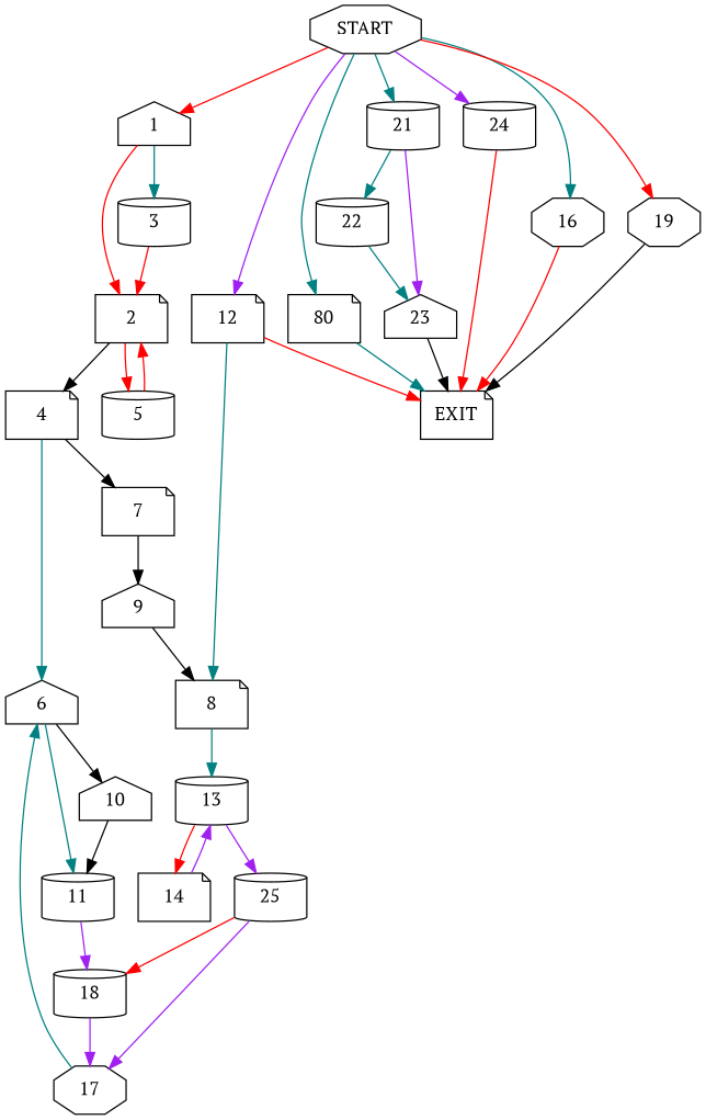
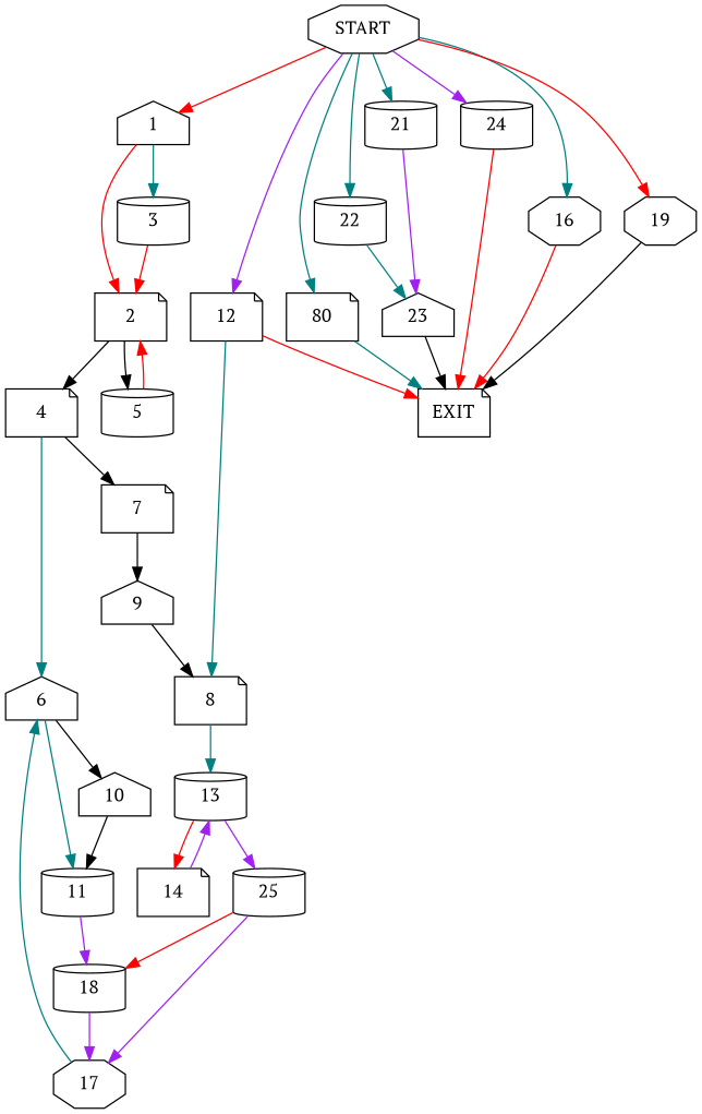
  digraph {
    fontname="PT Serif"
    node [fontname="PT Serif" shape=cylinder]
    edge [color=teal fontname="PT Serif"]
    n1 [label=START shape=octagon]
    1 [shape=house]
    12 [shape=note]
    16 [shape=octagon]
    19 [shape=octagon]
    n6 [label=80 shape=note]
    21
    24
    2 [shape=note]
    3
    n11 [label=EXIT shape=note]
    8 [shape=note]
    22
    23 [shape=house]
    4 [shape=note]
    5
    6 [shape=house]
    7 [shape=note]
    10 [shape=house]
    11
    9 [shape=house]
    18
    13
    14 [shape=note]
    n25 [label=25]
    17 [shape=octagon]
    n1 -> 1 [color=red]
    n1 -> 12 [color=purple]
    n1 -> 16
    n1 -> 19 [color=red]
    n1 -> n6
    n1 -> 21
    n1 -> 24 [color=purple]
    1 -> 2 [color=red]
    1 -> 3
    12 -> n11 [color=red]
    12 -> 8
    16 -> n11 [color=red]
    19 -> n11 [color=black]
    n6 -> n11
-   21 -> 22
+   n1 -> 22
    21 -> 23 [color=purple]
    24 -> n11 [color=red]
    2 -> 4 [color=black]
-   2 -> 5 [color=red]
+   2 -> 5 [color=black]
    3 -> 2 [color=red]
    8 -> 13
    22 -> 23
    23 -> n11 [color=black]
    4 -> 6
    4 -> 7 [color=black]
    5 -> 2 [color=red]
    6 -> 10 [color=black]
    6 -> 11
    7 -> 9 [color=black]
    10 -> 11 [color=black]
    11 -> 18 [color=purple]
    9 -> 8 [color=black]
    18 -> 17 [color=purple]
    13 -> 14 [color=red]
    13 -> n25 [color=purple]
    14 -> 13 [color=purple]
    n25 -> 18 [color=red]
    n25 -> 17 [color=purple]
    17 -> 6
  }
